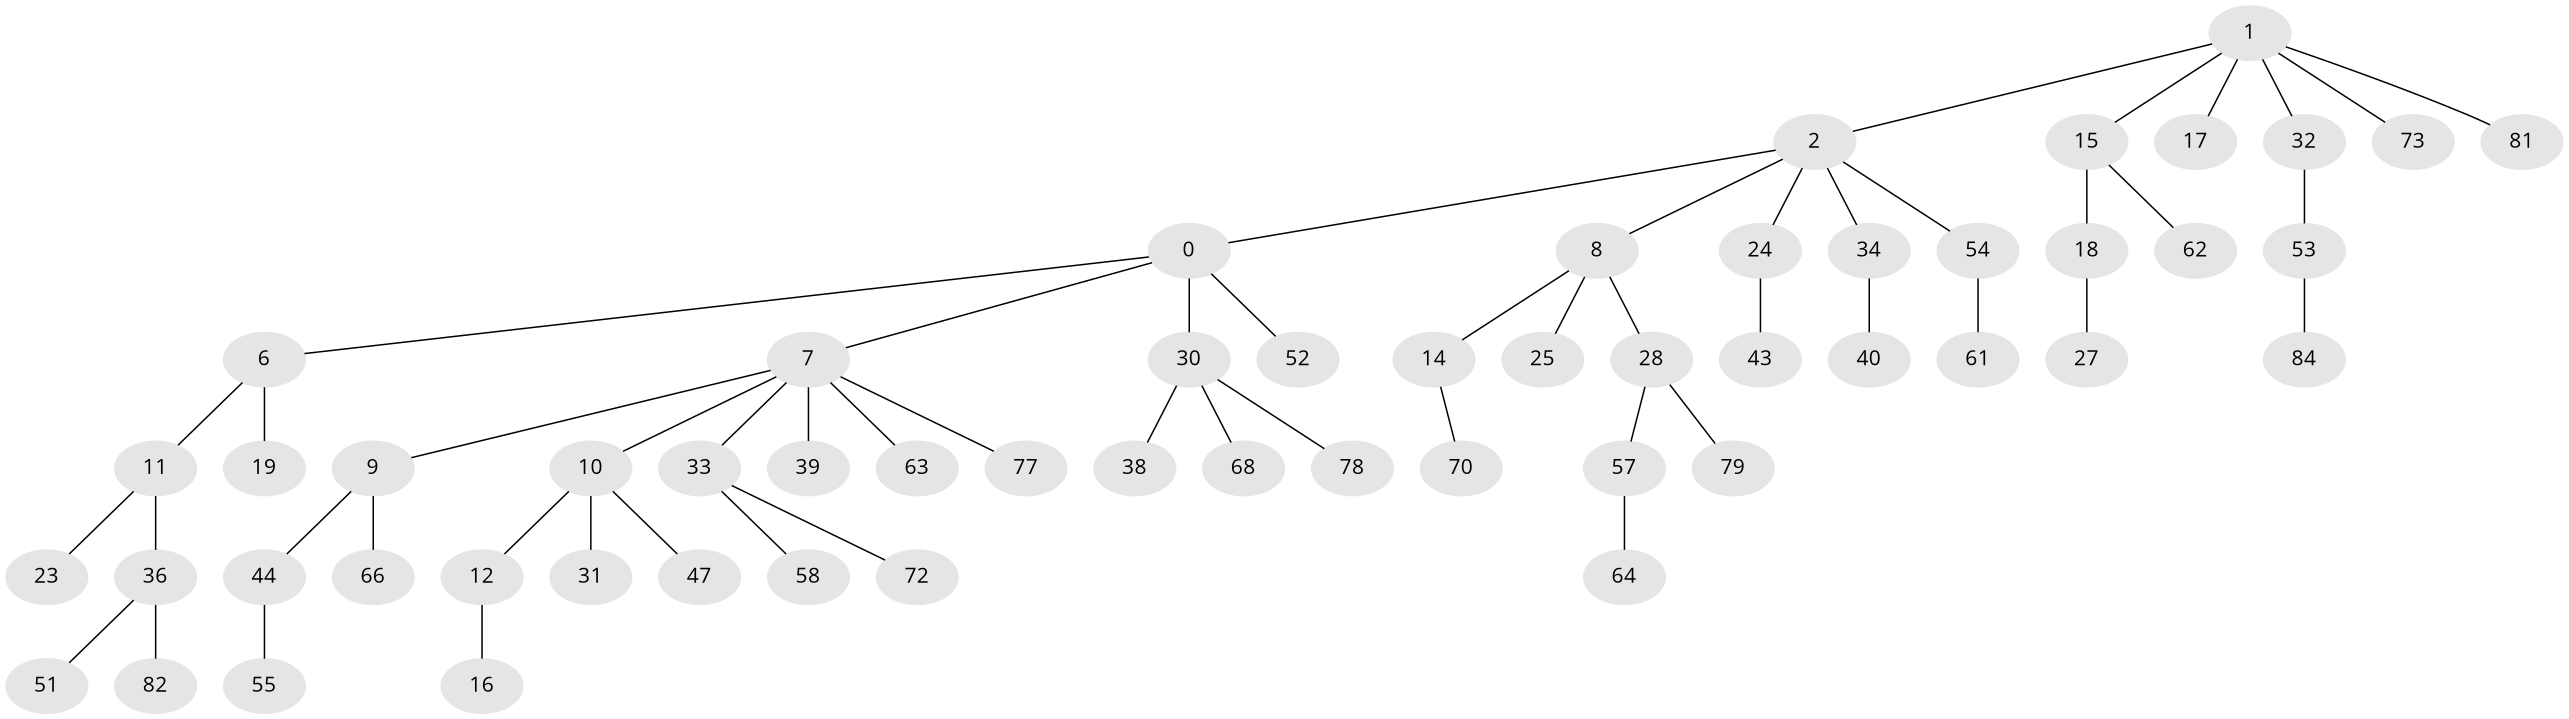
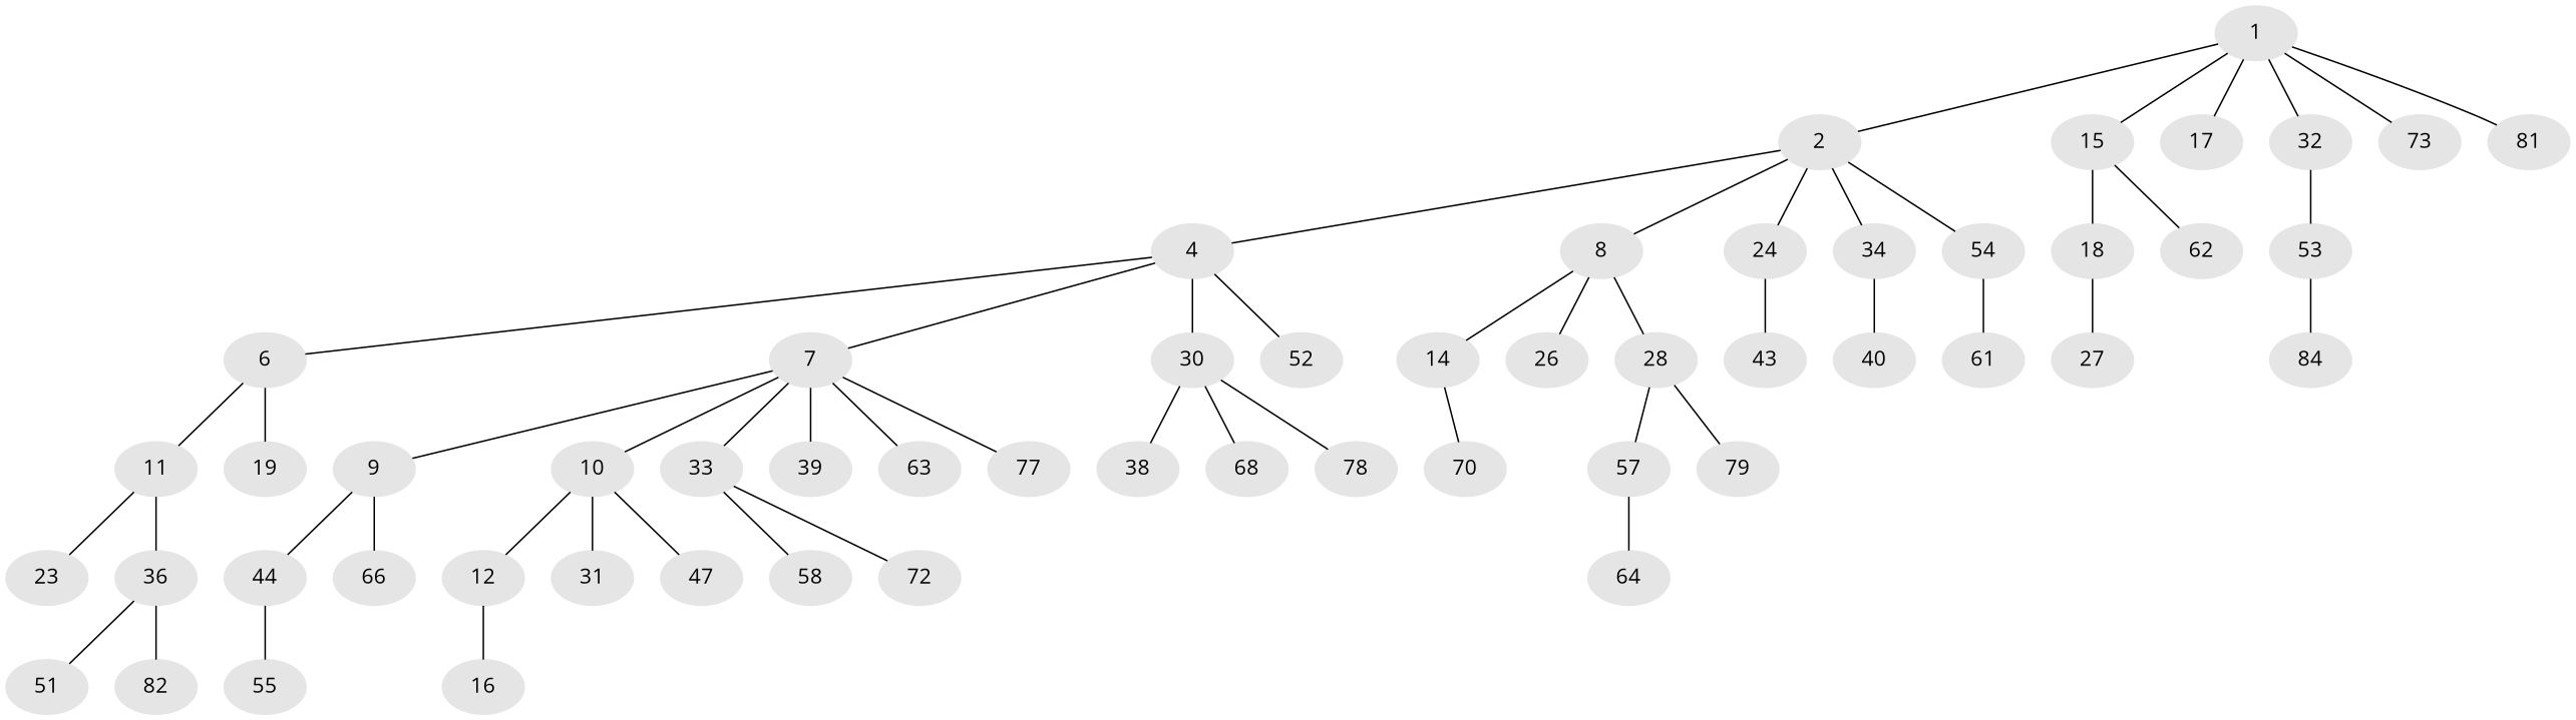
  graph {
    fontname="Open Sans"
    node [color=gray90 fontname="Open Sans" style=filled]
    edge [fontname="Open Sans"]
    1 [super="+35"]
    2 [super="+3"]
    15 [super="+37"]
    17 [super="+48"]
    32 [super="+41"]
    73
    81
-   4 [super="+5" label=0]
+   4 [super="+5"]
    8 [super="+13"]
    24 [super="+25"]
    34 [super="+69"]
    54
    18
    62
    53
    6 [super="+29"]
    7 [super="+22"]
    30 [super="+49"]
    52
    14 [super="+76"]
-   26 [label=25]
+   26
    28 [super="+59"]
    43
    40 [super="+68"]
    61 [super="+75"]
    11 [super="+83"]
    19 [super="+56"]
    9 [super="+46"]
    10 [super="+50"]
    33 [super="+42"]
    39 [super="+71"]
    63
    77
    38
    n35 [label=68]
    78
    23
    36 [super="+65"]
    44 [super="+80"]
    66 [super="+67"]
    12
    31
    47
    58
    72 [super="+85"]
    70
    57
    79
    55
    16 [super="+20"]
    51
    82
    27 [super="+45"]
    64
    84
    1 -- 2
    1 -- 15
    1 -- 17
    1 -- 32
    1 -- 73
    1 -- 81
    2 -- 4
    2 -- 8
    2 -- 24
    2 -- 34
    2 -- 54
    15 -- 18
    15 -- 62
    32 -- 53
    4 -- 6
    4 -- 7
    4 -- 30
    4 -- 52
    8 -- 14
    8 -- 26
    8 -- 28
    24 -- 43
    34 -- 40
    54 -- 61
    18 -- 27
    53 -- 84
    6 -- 11
    6 -- 19
    7 -- 9
    7 -- 10
    7 -- 33
    7 -- 39
    7 -- 63
    7 -- 77
    30 -- 38
    30 -- n35
    30 -- 78
    14 -- 70
    28 -- 57
    28 -- 79
    11 -- 23
    11 -- 36
    9 -- 44
    9 -- 66
    10 -- 12
    10 -- 31
    10 -- 47
    33 -- 58
    33 -- 72
    36 -- 51
    36 -- 82
    44 -- 55
    12 -- 16
    57 -- 64
  }
